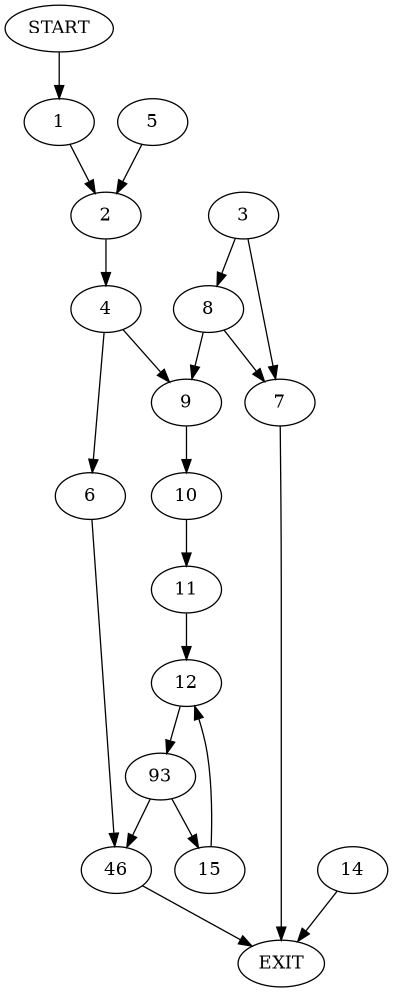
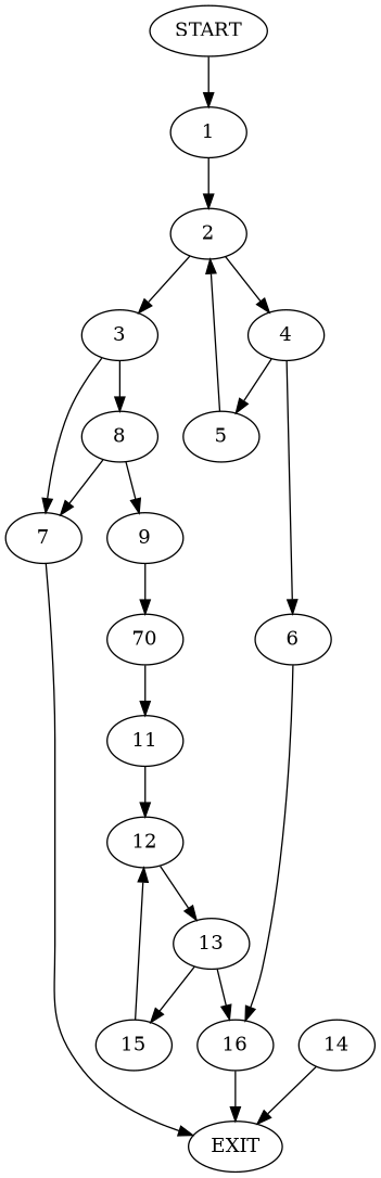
  digraph {
    n1 [label=START]
    1
    2
    n4 [label=EXIT]
    3
    4
    7
    8
    5
    6
    9
-   16 [label=46]
-   10
+   16
+   10 [label=70]
    11
    12
-   13 [label=93]
+   13
    15
    14
    n1 -> 1
    1 -> 2
+   2 -> 3
    2 -> 4
    3 -> 7
    3 -> 8
-   4 -> 9
+   4 -> 5
    4 -> 6
    7 -> n4
    8 -> 7
    8 -> 9
    5 -> 2
    6 -> 16
    9 -> 10
    16 -> n4
    10 -> 11
    11 -> 12
    12 -> 13
    13 -> 16
    13 -> 15
    15 -> 12
    14 -> n4
  }
